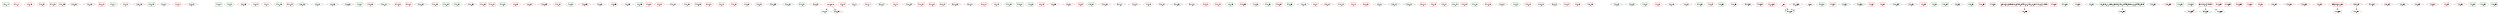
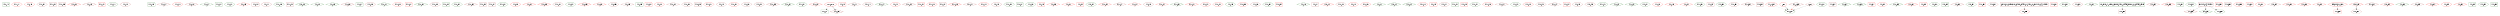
  digraph {
    fontname="Patrick Hand"
    node [color=red fontname="Patrick Hand" shape=hexagon]
    edge [color=black fontname="Patrick Hand" style=dotted]
    JSISA_110 [color=darkgreen shape=note]
    JSISA_121
    JSISA_130
    JSISA_154 [color=brown]
    JSISA_202 [color=brown shape=note]
    JSISA_205 [color=brown shape=note]
    JSISA_206 [shape=diamond]
    JSISA_207 [color=brown shape=diamond]
    JSISA_210 [shape=note]
    JSISA_212 [color=darkgreen]
    JSISA_213 [color=brown]
-   JSISA_215 [shape=diamond]
    JSISA_220 [color=darkgreen shape=note]
    JSISA_221 [color=brown shape=diamond]
    JSISA_224
    JSISA_236 [color=brown shape=diamond]
+   JSISA_241 [color=darkgreen shape=diamond]
    JSISA_242 [color=darkgreen shape=note]
    JSISA_244 [color=darkgreen]
    JSISA_245 [shape=diamond]
    JSISA_260 [color=brown shape=note]
    JSISA_261 [color=brown]
    JSISA_265 [color=darkgreen]
    JSISA_270 [color=brown shape=note]
    JSISA_280 [color=darkgreen shape=diamond]
    JSISA_301 [color=darkgreen shape=diamond]
    JSISA_302 [color=darkgreen shape=diamond]
    JSISA_303 [color=brown shape=diamond]
    JSISA_314 [color=darkgreen shape=note]
    JSISA_315 [color=brown]
    JSISA_316 [color=darkgreen shape=diamond]
    JSISA_320
    JSISA_321 [shape=note]
    JSISA_322 [color=darkgreen shape=diamond]
    JSISA_323 [color=brown]
    JSISA_324 [color=darkgreen shape=note]
    JSISA_328 [color=darkgreen]
    JSISA_339 [color=brown shape=diamond]
    JSISA_340 [color=brown shape=note]
    JSISA_341 [color=brown shape=note]
    JSISA_342 [color=darkgreen]
    JSISA_343
    JSISA_344 [shape=diamond]
    JSISA_345 [shape=diamond]
    JSISA_346 [color=brown]
    JSISA_348 [color=darkgreen]
    JSISA_350 [shape=diamond]
    JSISA_351 [shape=diamond]
    JSISA_355 [color=brown]
    JSISA_356 [color=brown shape=diamond]
    JSISA_357 [color=darkgreen shape=note]
    JSISA_360 [shape=note]
    JSISA_364
    JSISA_367 [color=brown shape=diamond]
    JSISA_370 [color=brown]
    JSISA_375 [color=brown shape=note]
    JSISA_376
    JSISA_401 [color=brown]
    JSISA_402
    JSISA_403 [color=brown]
    JSISA_404 [color=brown]
    JSISA_405 [color=brown shape=diamond]
    JSISA_406 [color=darkgreen shape=diamond]
    JSISA_407 [color=darkgreen]
    JSISA_408 [shape=diamond]
    JSISA_412 [color=darkgreen shape=note]
    ANTH_course
    JSISA_452 [color=brown shape=diamond]
    JSISA_413 [shape=note]
    JSISA_416 [color=brown shape=diamond]
    JSISA_417 [color=brown]
    JSISA_418 [color=darkgreen shape=diamond]
    JSISA_419
    JSISA_420 [color=brown shape=diamond]
    JSISA_422 [shape=note]
    JSISA_423
    JSISA_424 [color=brown shape=note]
    JSISA_425 [shape=diamond]
    JSISA_426 [color=brown shape=diamond]
    JSISA_427
    JSISA_429 [color=brown]
    JSISA_430 [color=darkgreen]
    JSISA_431 [color=darkgreen shape=note]
    JSISA_433 [color=darkgreen]
    JSISA_434 [shape=note]
    JSISA_435 [shape=diamond]
    JSISA_436 [shape=diamond]
    JSISA_437 [shape=note]
    JSISA_438 [color=darkgreen]
    JSISA_439 [shape=diamond]
    JSISA_441 [color=brown shape=diamond]
    JSISA_442 [shape=diamond]
    JSISA_443 [color=brown]
    JSISA_444 [shape=diamond]
    JSISA_445 [color=darkgreen shape=diamond]
    JSISA_447 [shape=diamond]
    JSISA_448
    JSISA_449
    JSISA_454 [color=darkgreen]
    JSISA_455
    JSISA_456 [color=brown]
    JSISA_457 [color=darkgreen]
    JSISA_458 [shape=note]
-   JSISA_459 [color=darkgreen]
    JSISA_460 [color=darkgreen shape=diamond]
    JSISA_461 [color=brown shape=note]
    JSISA_462 [shape=diamond]
    JSISA_463 [color=brown]
    JSISA_464
    JSISA_465
    JSISA_466 [color=darkgreen shape=diamond]
    JSISA_467 [color=darkgreen shape=diamond]
    JSISA_468 [color=darkgreen shape=diamond]
    JSISA_469
    JSISA_470 [shape=note]
    JSISA_471 [color=brown]
    JSISA_472 [color=darkgreen shape=note]
    JSISA_473 [shape=note]
    JSISA_474 [color=darkgreen]
    JSISA_475
    JSISA_477 [color=brown shape=diamond]
    JSISA_478 [color=darkgreen]
    JSISA_479
    JSISA_480 [color=brown]
    JSISA_481 [color=brown shape=diamond]
    JSISA_482 [shape=note]
    JSISA_483 [color=brown]
    JSISA_485 [color=brown]
+   JSISA_486 [color=darkgreen]
    JSISA_487 [color=darkgreen shape=diamond]
    JSISA_489 [color=darkgreen shape=diamond]
    JSISA_491 [color=darkgreen]
    JSISA_492
    JSISA_493 [shape=diamond]
    JSISA_494 [shape=diamond]
    JSISA_495 [color=darkgreen]
    JSISA_498 [color=brown shape=note]
    JSISA_504 [color=darkgreen]
    JSISA_506 [color=brown]
    JSISA_508 [color=brown shape=diamond]
    JSISA_509 [color=brown shape=note]
    JSISA_510 [color=darkgreen]
    JSIS_A_508
    A_508
    JSIS_A_509 [color=brown shape=diamond]
    A_509 [color=brown shape=diamond]
    JSISA_512 [color=darkgreen]
    JSISA_513 [color=brown shape=note]
    JSISA_514 [color=darkgreen shape=diamond]
    JSISA_515 [color=darkgreen shape=diamond]
    JSISA_516 [shape=note]
    JSISA_519
    JSISA_520 [color=darkgreen shape=diamond]
    JSISA_521 [shape=diamond]
    JSISA_522 [shape=note]
    JSISA_526 [color=darkgreen]
    JSISA_528 [color=darkgreen shape=note]
    JSISA_529 [color=brown shape=diamond]
    JSISA_531 [color=darkgreen]
    JSISA_532 [shape=note]
    JSISA_534 [color=brown]
    a_course_on_contemporary_Chinese_politics_or_history_or_permission_of_instructor [color=brown shape=note]
    JSISA_535
    JSISA_536 [shape=note]
    JSISA_537 [color=darkgreen]
    JSISA_540 [color=brown]
    JSISA_541 [color=darkgreen shape=diamond]
    one_course_in_modern_Japanese_history_political_economy_or_political_science [color=darkgreen shape=note]
    JSISA_543 [color=brown shape=note]
    JSISA_544 [color=brown shape=diamond]
    JSISA_545 [shape=diamond]
    JSISA_546 [color=darkgreen shape=note]
    JSISA_548 [color=darkgreen]
    permission_of_instructor [color=brown shape=note]
    JSISA_551 [color=brown shape=diamond]
    JSISA_563 [color=darkgreen shape=diamond]
    JSISA_585 [color=darkgreen]
    JSISA_552 [shape=note]
    JSISA_553 [color=brown shape=note]
    JSISA_555
    JSISA_560 [shape=note]
    JSISA_566
    JSISA_568 [color=brown shape=diamond]
    JSISA_569 [shape=diamond]
    JSISA_573 [shape=diamond]
    JSISA_574 [shape=diamond]
    JSISA_575 [shape=note]
    background_on_Japan
    HSTAS_454 [shape=diamond]
    JSISA_576 [color=brown]
    JSISA_577 [color=brown shape=diamond]
    JSISA_578 [shape=diamond]
    JSISA_579 [color=darkgreen shape=diamond]
    JSISA_580 [color=brown shape=diamond]
    JSISA_581 [shape=diamond]
    JSISA_582
    JSISA_584 [shape=diamond]
    JSISA_586 [color=darkgreen shape=note]
    JSISA_587 [color=darkgreen]
    JSISA_593 [color=darkgreen shape=note]
    ANTH_course -> JSISA_412
    ANTH_course -> JSISA_452 [style=solid]
    JSIS_A_508 -> JSISA_510
    A_508 -> JSISA_510 [style=solid]
    JSIS_A_509 -> JSISA_510 [color=red style=dashed]
    A_509 -> JSISA_510 [style=dashed]
    a_course_on_contemporary_Chinese_politics_or_history_or_permission_of_instructor -> JSISA_535
    one_course_in_modern_Japanese_history_political_economy_or_political_science -> JSISA_543
    permission_of_instructor -> JSISA_551 [style=dashed]
    permission_of_instructor -> JSISA_563 [style=dashed]
    permission_of_instructor -> JSISA_585 [style=dashed]
    background_on_Japan -> JSISA_575
    HSTAS_454 -> JSISA_576 [style=solid]
  }
